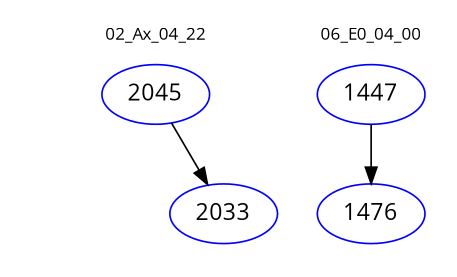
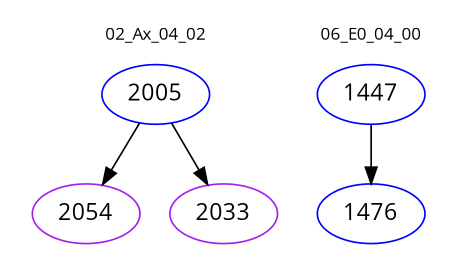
  digraph {
    fontname="Open Sans"
    node [color=blue fontname="Open Sans"]
    edge [color=black fontname="Open Sans"]
-   n1 [label=2045]
-   n3 [label=2033]
+   n1 [label=2005]
+   n2 [color=purple label=2054]
+   n3 [color=purple label=2033]
    n4 [label=1447]
    n5 [label=1476]
    subgraph cluster_1 {
      color=white
      fontsize=10
-     label="02_Ax_04_22"
+     label="02_Ax_04_02"
      n1
+     n2
      n3
    }
    subgraph cluster_2 {
      color=white
      fontsize=10
      label="06_E0_04_00"
      n4
      n5
    }
+   n1 -> n2
    n1 -> n3
    n4 -> n5
  }
